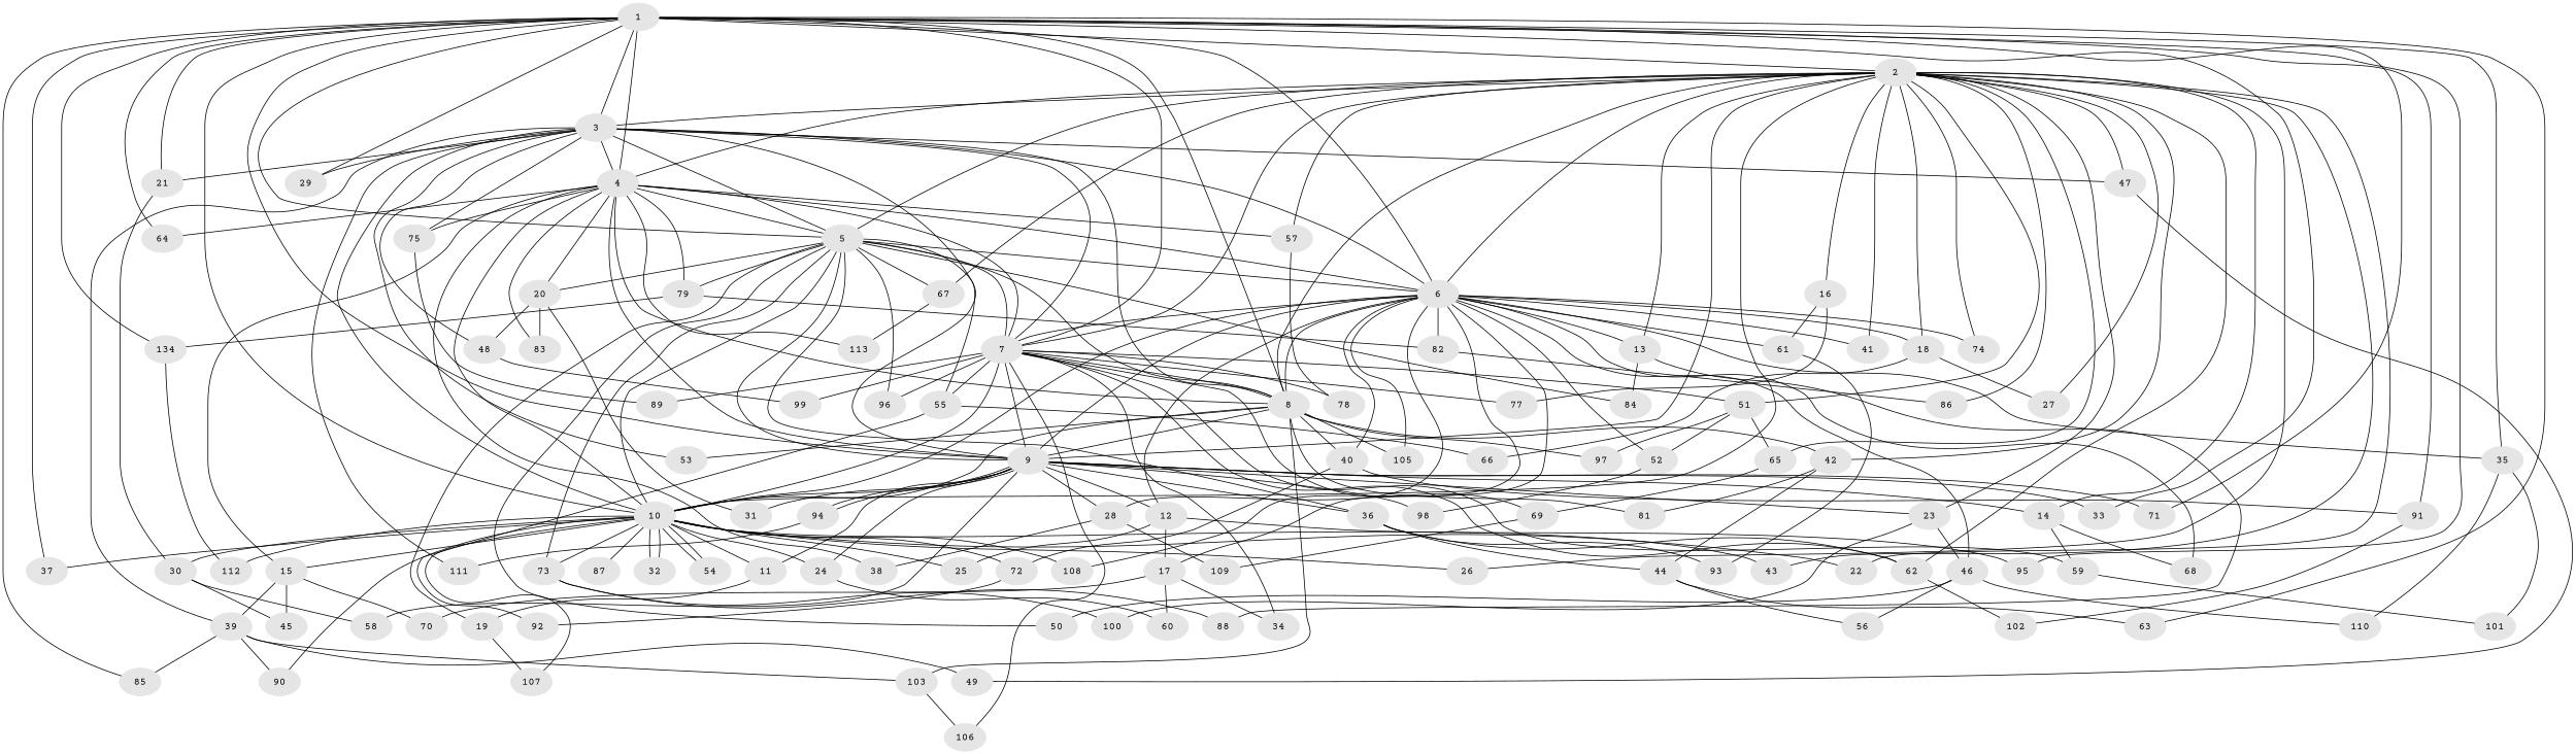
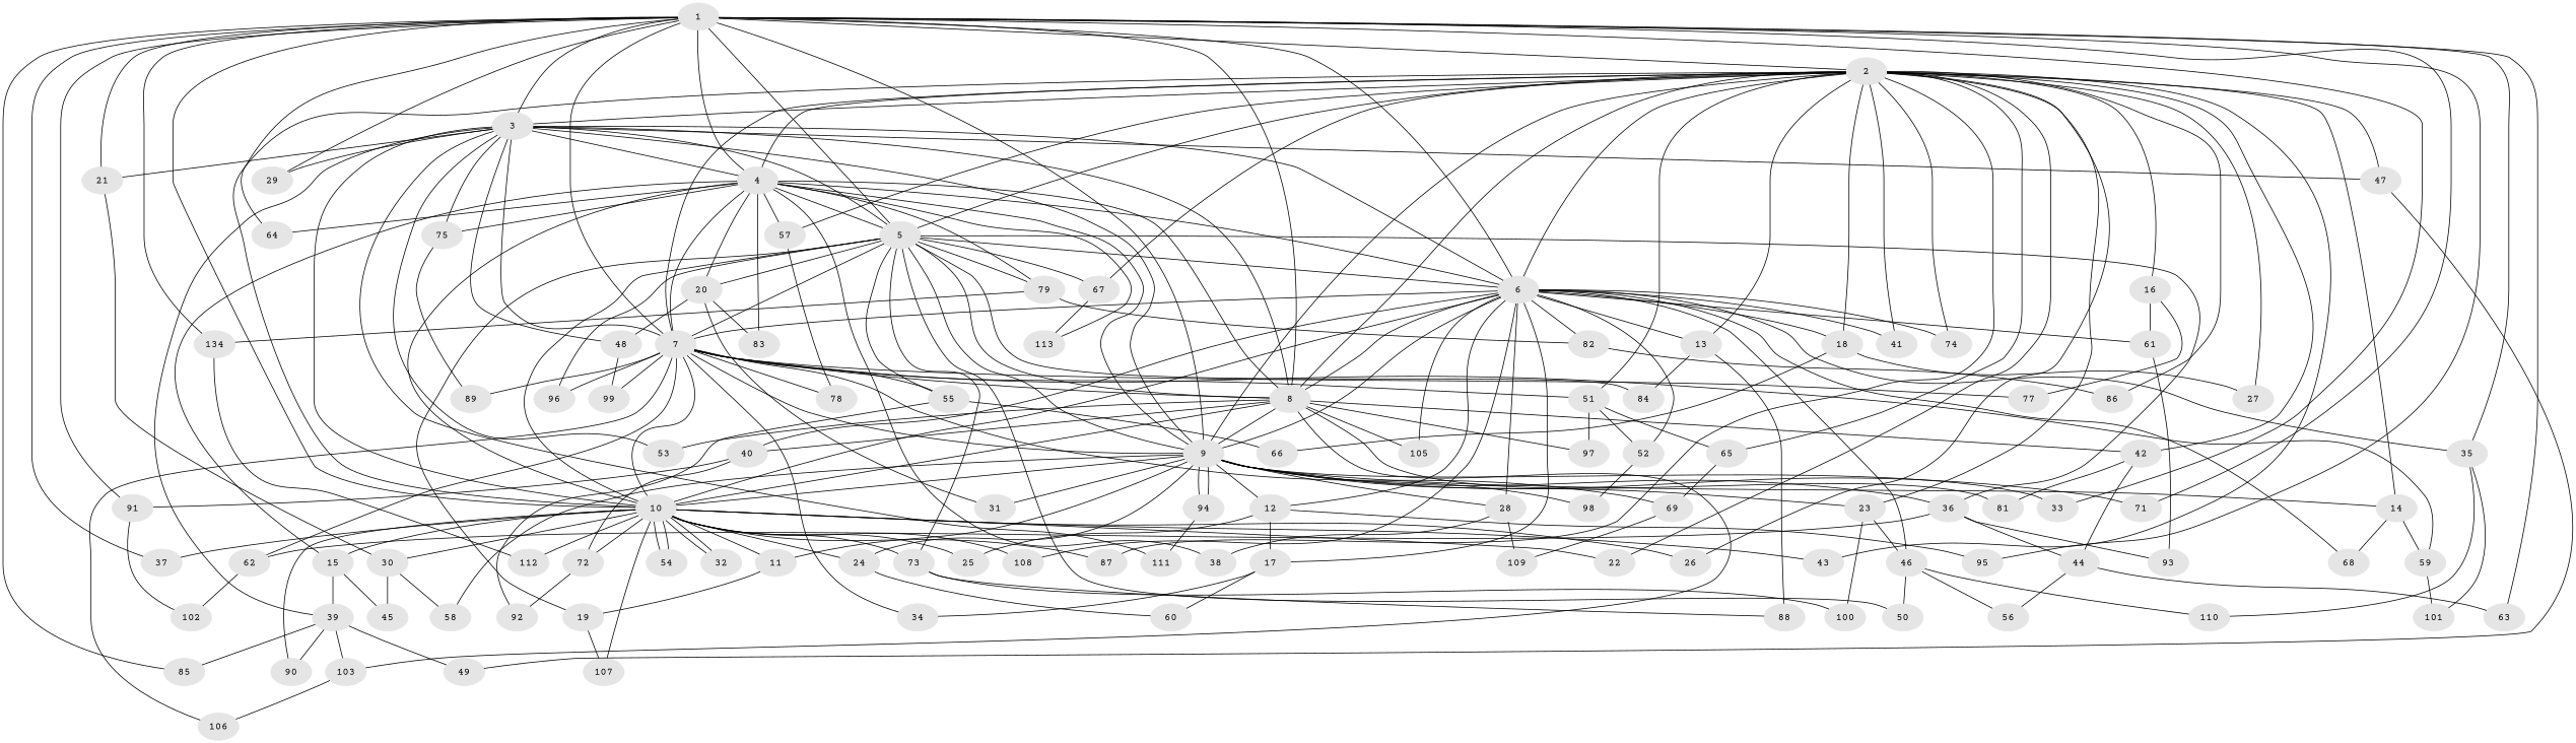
  graph {
    fontname="Courier Prime"
    node [color=gray90 fontname="Courier Prime" style=filled]
    edge [fontname="Courier Prime"]
    1
    2
    3
    4
    5
    6
    7
    8
    9
    10
    21
    29
    33
    35
    37
    63
    64
    71
    85
    91
    95
    n22 [label=134]
    13
    14
    16
    18
    22
    23
    26
    27
    41
    42
    43
    47
    51
    57
    65
    67
    74
    86
    87
    39
    48
    53
    75
    111
    15
    20
    38
    79
    83
    113
    19
    36
    50
    55
    73
    84
    96
    12
    17
    28
    40
    46
    52
    61
    68
    82
    105
    108
    34
    59
    62
    69
    77
    78
    89
    99
    106
    81
    97
    103
    11
    24
    31
    58
    94
    98
    25
    30
    32
    54
    72
    90
    107
    112
    101
    110
    102
    88
    66
    100
    44
    49
    45
-   70
    93
    92
    60
    109
    56
    1 -- 2
    1 -- 3
    1 -- 4
    1 -- 5
    1 -- 6
    1 -- 7
    1 -- 8
    1 -- 9
    1 -- 10
    1 -- 21
    1 -- 29
    1 -- 33
    1 -- 35
    1 -- 37
    1 -- 63
    1 -- 64
    1 -- 71
    1 -- 85
    1 -- 91
    1 -- 95
    1 -- n22
    2 -- 3
    2 -- 4
    2 -- 5
    2 -- 6
    2 -- 7
    2 -- 8
    2 -- 9
    2 -- 10
    2 -- 13
    2 -- 14
    2 -- 16
    2 -- 18
    2 -- 22
    2 -- 23
    2 -- 26
    2 -- 27
    2 -- 41
    2 -- 42
    2 -- 43
    2 -- 47
    2 -- 51
    2 -- 57
    2 -- 65
    2 -- 67
    2 -- 74
    2 -- 86
-   2 -- 62
+   2 -- 87
    3 -- 4
    3 -- 5
    3 -- 6
    3 -- 7
    3 -- 8
    3 -- 9
    3 -- 10
    3 -- 21
    3 -- 29
    3 -- 47
    3 -- 39
    3 -- 48
    3 -- 53
    3 -- 75
    3 -- 111
    4 -- 5
    4 -- 6
    4 -- 7
    4 -- 8
    4 -- 9
    4 -- 10
    4 -- 64
    4 -- 57
    4 -- 75
    4 -- 15
    4 -- 20
    4 -- 38
    4 -- 79
    4 -- 83
    4 -- 113
    5 -- 6
    5 -- 7
    5 -- 8
    5 -- 9
    5 -- 10
    5 -- 67
    5 -- 20
    5 -- 79
    5 -- 19
    5 -- 36
    5 -- 50
    5 -- 55
    5 -- 73
    5 -- 84
    5 -- 96
    6 -- 7
    6 -- 8
    6 -- 9
    6 -- 10
    6 -- 35
    6 -- 13
    6 -- 18
    6 -- 41
    6 -- 74
    6 -- 12
    6 -- 17
    6 -- 28
    6 -- 40
    6 -- 46
    6 -- 52
    6 -- 61
    6 -- 68
    6 -- 82
    6 -- 105
    6 -- 108
    7 -- 8
    7 -- 9
    7 -- 10
    7 -- 51
    7 -- 55
    7 -- 96
    7 -- 34
    7 -- 59
    7 -- 62
    7 -- 69
    7 -- 77
    7 -- 78
    7 -- 89
    7 -- 99
    7 -- 106
    8 -- 9
    8 -- 10
    8 -- 42
    8 -- 53
    8 -- 40
    8 -- 105
    8 -- 81
    8 -- 97
    8 -- 103
    9 -- 10
    9 -- 33
    9 -- 71
    9 -- 14
    9 -- 23
    9 -- 36
    9 -- 12
    9 -- 28
    9 -- 11
    9 -- 24
    9 -- 31
    9 -- 58
    9 -- 94
    9 -- 94
    9 -- 98
    10 -- 37
    10 -- 22
    10 -- 26
    10 -- 43
    10 -- 87
    10 -- 15
    10 -- 73
    10 -- 108
    10 -- 11
    10 -- 24
    10 -- 25
    10 -- 30
    10 -- 32
    10 -- 32
    10 -- 54
    10 -- 54
    10 -- 72
    10 -- 90
    10 -- 107
    10 -- 112
    21 -- 30
    35 -- 101
    35 -- 110
    91 -- 102
    n22 -- 112
    13 -- 84
    13 -- 88
    14 -- 68
    14 -- 59
    16 -- 61
    16 -- 77
    18 -- 27
    18 -- 66
    23 -- 46
    23 -- 100
    42 -- 81
    42 -- 44
    47 -- 49
    51 -- 65
    51 -- 52
    51 -- 97
    57 -- 78
    65 -- 69
    67 -- 113
    39 -- 85
    39 -- 103
    39 -- 90
    39 -- 49
    48 -- 99
    75 -- 89
    15 -- 39
    15 -- 45
-   15 -- 70
    20 -- 48
    20 -- 83
    20 -- 31
    79 -- n22
    79 -- 82
    19 -- 107
    36 -- 62
    36 -- 44
    36 -- 93
    55 -- 66
    55 -- 92
    73 -- 88
    73 -- 100
    12 -- 95
    12 -- 17
    12 -- 25
    17 -- 34
-   17 -- 70
    17 -- 60
    28 -- 38
    28 -- 109
    40 -- 91
    40 -- 72
    46 -- 50
    46 -- 110
    46 -- 56
    52 -- 98
    61 -- 93
    82 -- 86
    59 -- 101
    62 -- 102
    69 -- 109
    103 -- 106
    11 -- 19
    24 -- 60
    94 -- 111
    30 -- 58
    30 -- 45
    72 -- 92
    44 -- 63
    44 -- 56
  }
